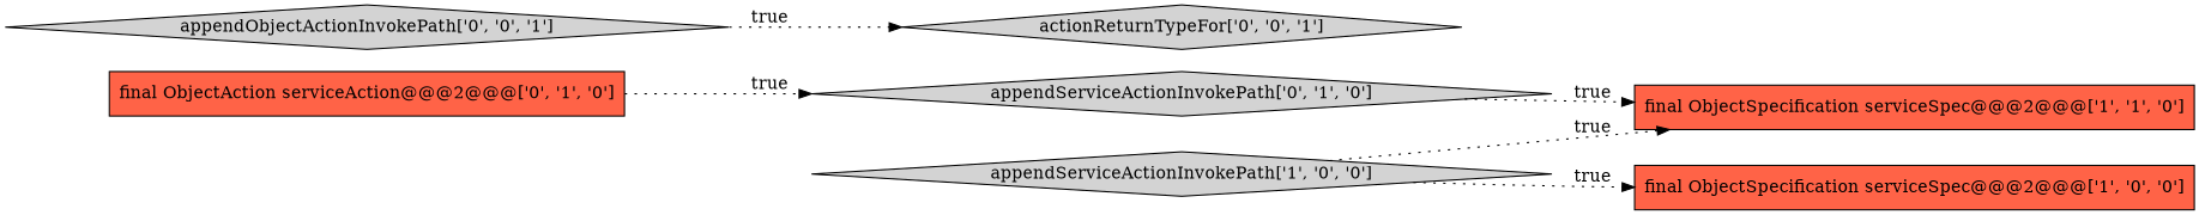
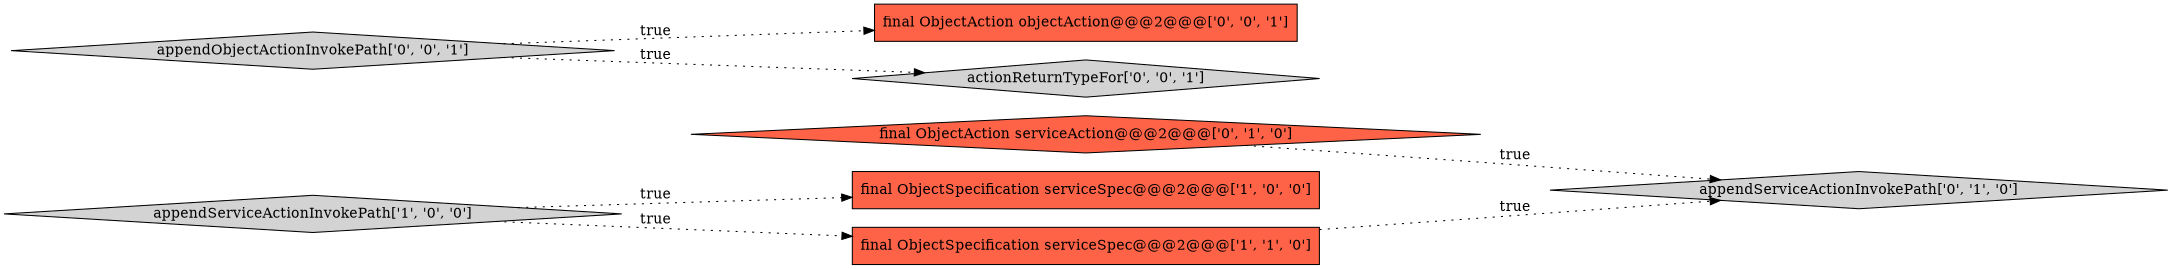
  digraph {
    rankdir=LR
    node [fillcolor=tomato shape=box style=filled]
    edge [style=dotted]
-   n1 [label="final ObjectAction serviceAction@@@2@@@['0', '1', '0']"]
+   n1 [label="final ObjectAction serviceAction@@@2@@@['0', '1', '0']" shape=diamond]
    n2 [fillcolor=lightgray label="appendServiceActionInvokePath['0', '1', '0']" shape=diamond]
+   n3 [label="final ObjectAction objectAction@@@2@@@['0', '0', '1']"]
    n4 [label="final ObjectSpecification serviceSpec@@@2@@@['1', '0', '0']"]
    n5 [label="final ObjectSpecification serviceSpec@@@2@@@['1', '1', '0']"]
    n6 [fillcolor=lightgray label="appendObjectActionInvokePath['0', '0', '1']" shape=diamond]
    n7 [fillcolor=lightgray label="actionReturnTypeFor['0', '0', '1']" shape=diamond]
    n8 [fillcolor=lightgray label="appendServiceActionInvokePath['1', '0', '0']" shape=diamond]
    n1 -> n2 [label=true]
-   n2 -> n5 [label=true]
+   n5 -> n2 [label=true]
+   n6 -> n3 [label=true]
    n6 -> n7 [label=true]
    n8 -> n4 [label=true]
    n8 -> n5 [label=true]
  }
